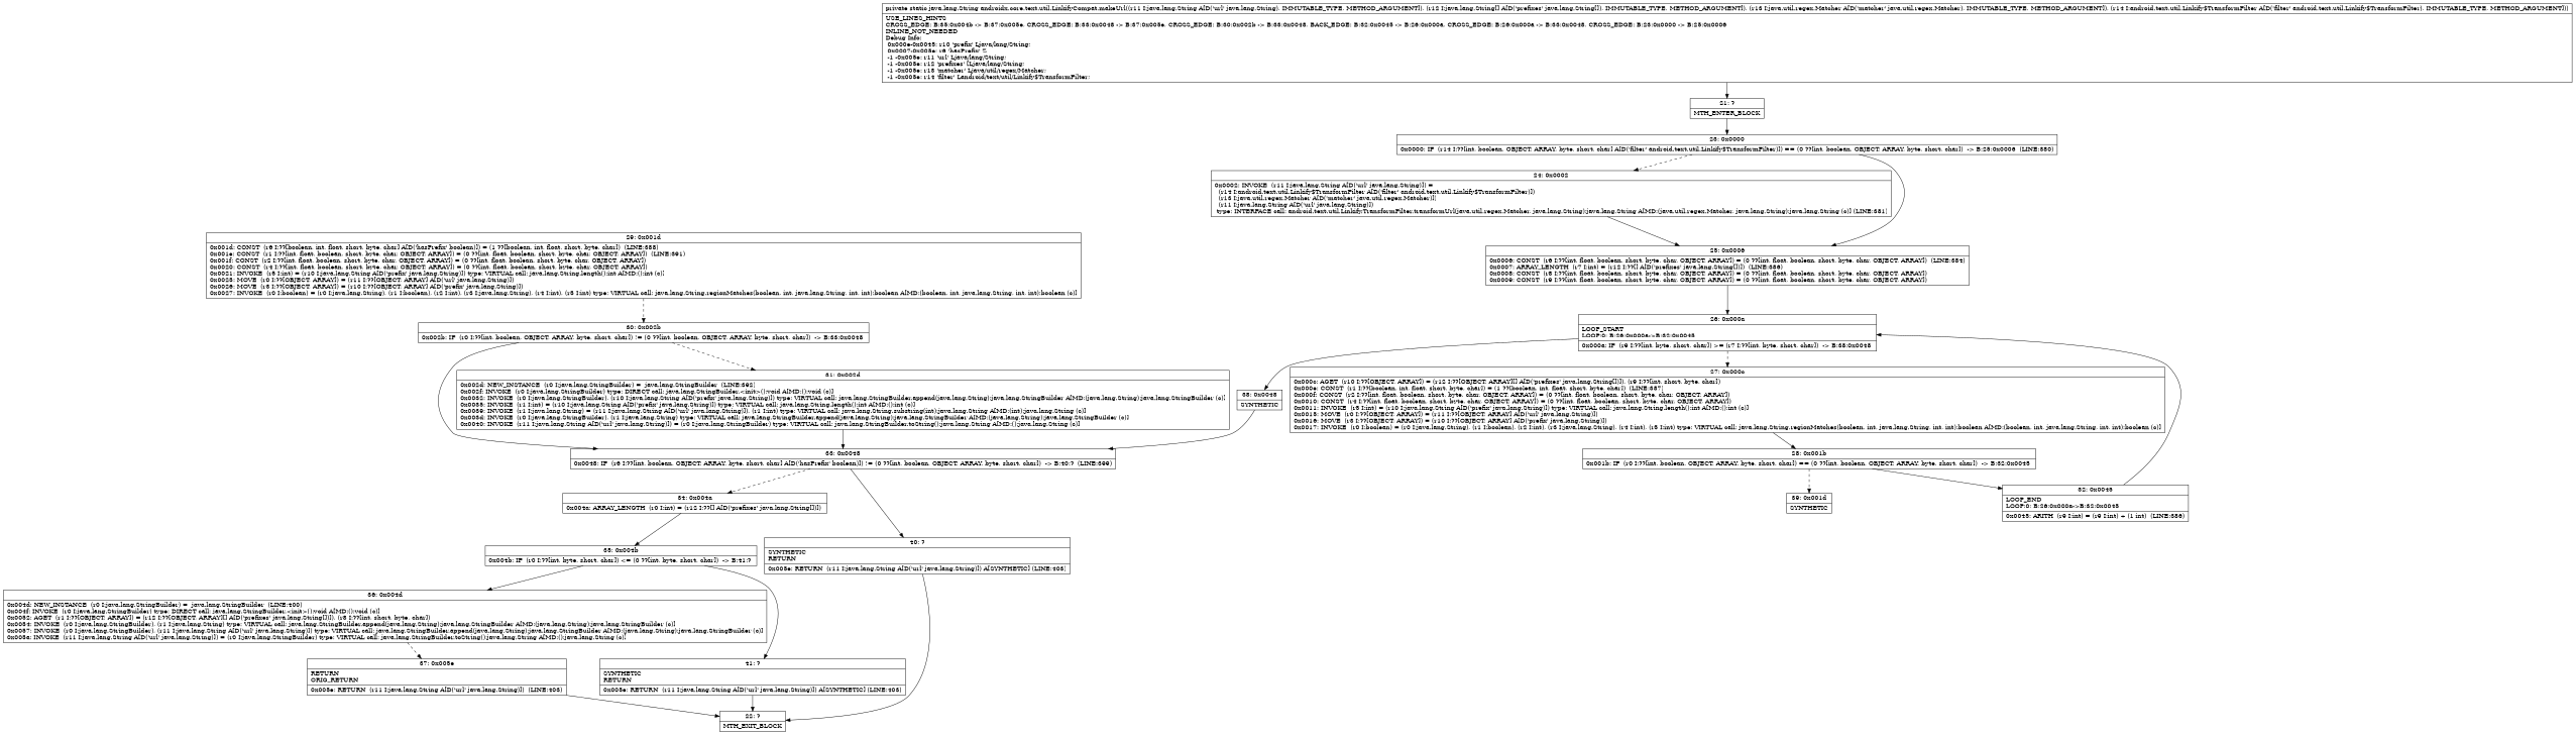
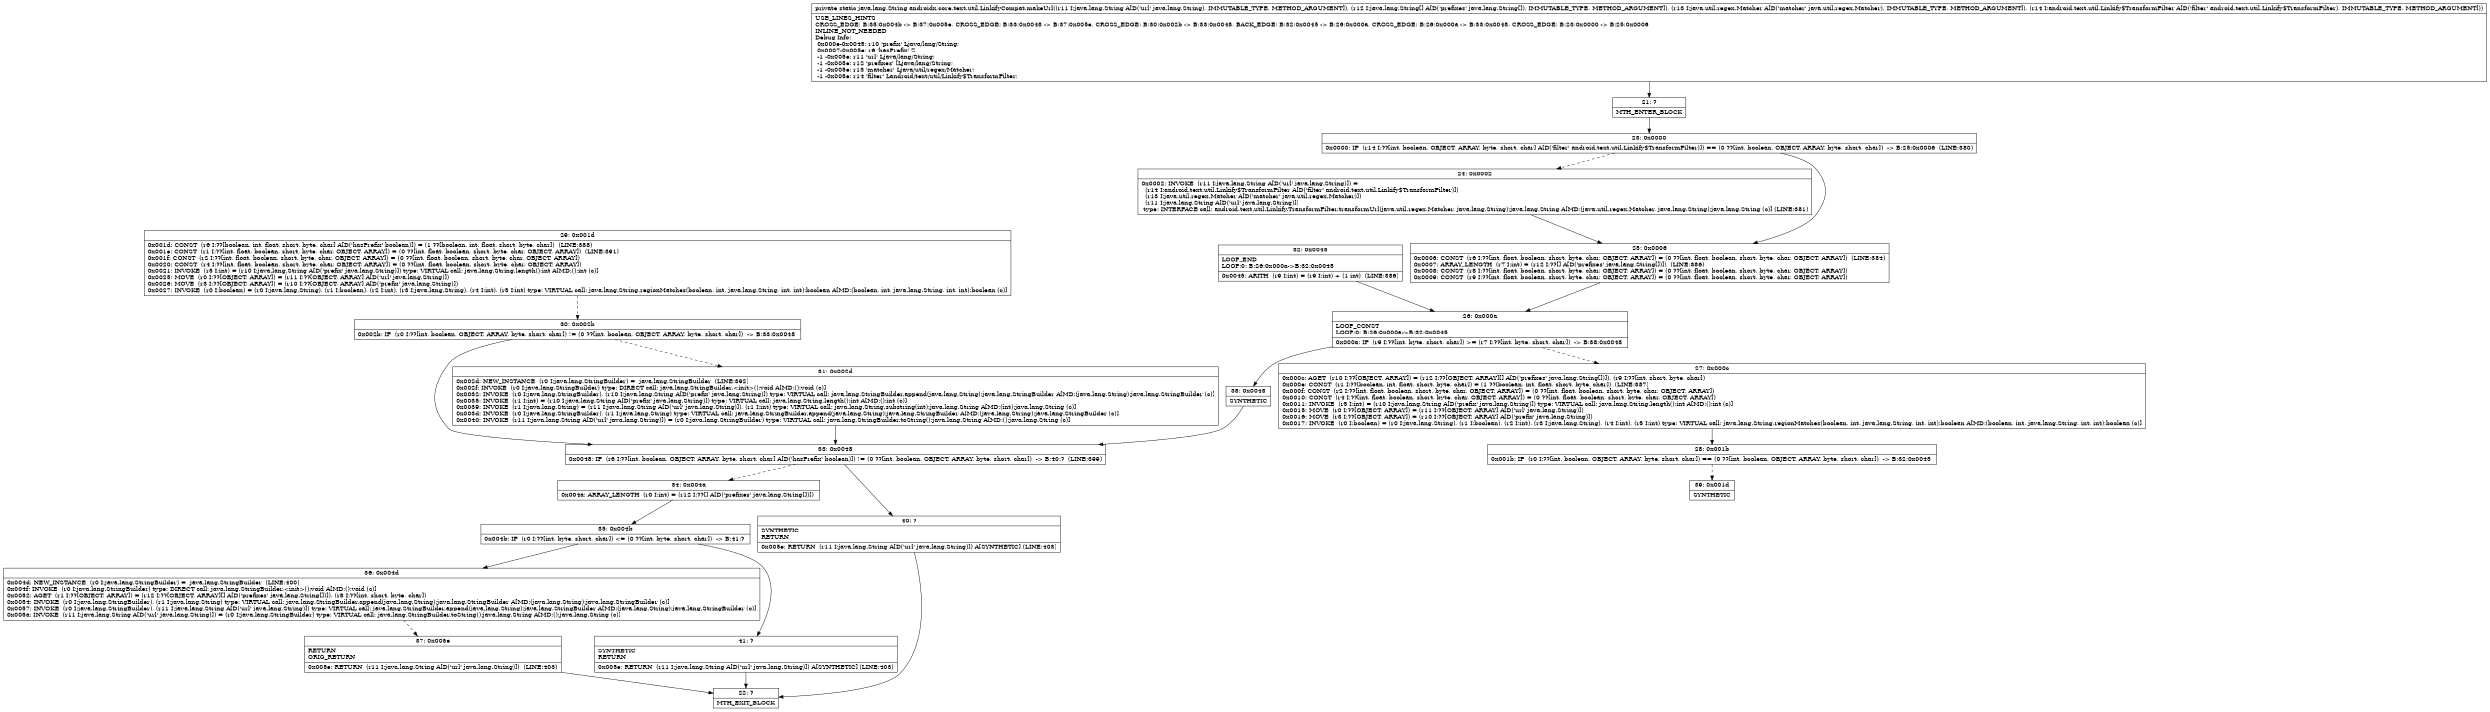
  digraph {
    node [shape=record]
    n1 [label="{21\:\ ?|MTH_ENTER_BLOCK\l}"]
    n2 [label="{23\:\ 0x0000|0x0000: IF  (r14 I:??[int, boolean, OBJECT, ARRAY, byte, short, char] A[D('filter' android.text.util.Linkify$TransformFilter)]) == (0 ??[int, boolean, OBJECT, ARRAY, byte, short, char])  \-\> B:25:0x0006  (LINE:380)\l}"]
    n3 [label="{24\:\ 0x0002|0x0002: INVOKE  (r11 I:java.lang.String A[D('url' java.lang.String)]) = \l  (r14 I:android.text.util.Linkify$TransformFilter A[D('filter' android.text.util.Linkify$TransformFilter)])\l  (r13 I:java.util.regex.Matcher A[D('matcher' java.util.regex.Matcher)])\l  (r11 I:java.lang.String A[D('url' java.lang.String)])\l type: INTERFACE call: android.text.util.Linkify.TransformFilter.transformUrl(java.util.regex.Matcher, java.lang.String):java.lang.String A[MD:(java.util.regex.Matcher, java.lang.String):java.lang.String (c)] (LINE:381)\l}"]
    n4 [label="{25\:\ 0x0006|0x0006: CONST  (r6 I:??[int, float, boolean, short, byte, char, OBJECT, ARRAY]) = (0 ??[int, float, boolean, short, byte, char, OBJECT, ARRAY])  (LINE:384)\l0x0007: ARRAY_LENGTH  (r7 I:int) = (r12 I:??[] A[D('prefixes' java.lang.String[])])  (LINE:386)\l0x0008: CONST  (r8 I:??[int, float, boolean, short, byte, char, OBJECT, ARRAY]) = (0 ??[int, float, boolean, short, byte, char, OBJECT, ARRAY]) \l0x0009: CONST  (r9 I:??[int, float, boolean, short, byte, char, OBJECT, ARRAY]) = (0 ??[int, float, boolean, short, byte, char, OBJECT, ARRAY]) \l}"]
-   n5 [label="{26\:\ 0x000a|LOOP_START\lLOOP:0: B:26:0x000a\-\>B:32:0x0045\l|0x000a: IF  (r9 I:??[int, byte, short, char]) \>= (r7 I:??[int, byte, short, char])  \-\> B:38:0x0048 \l}"]
+   n5 [label="{26\:\ 0x000a|LOOP_CONST\lLOOP:0: B:26:0x000a\-\>B:32:0x0045\l|0x000a: IF  (r9 I:??[int, byte, short, char]) \>= (r7 I:??[int, byte, short, char])  \-\> B:38:0x0048 \l}"]
    n6 [label="{27\:\ 0x000c|0x000c: AGET  (r10 I:??[OBJECT, ARRAY]) = (r12 I:??[OBJECT, ARRAY][] A[D('prefixes' java.lang.String[])]), (r9 I:??[int, short, byte, char]) \l0x000e: CONST  (r1 I:??[boolean, int, float, short, byte, char]) = (1 ??[boolean, int, float, short, byte, char])  (LINE:387)\l0x000f: CONST  (r2 I:??[int, float, boolean, short, byte, char, OBJECT, ARRAY]) = (0 ??[int, float, boolean, short, byte, char, OBJECT, ARRAY]) \l0x0010: CONST  (r4 I:??[int, float, boolean, short, byte, char, OBJECT, ARRAY]) = (0 ??[int, float, boolean, short, byte, char, OBJECT, ARRAY]) \l0x0011: INVOKE  (r5 I:int) = (r10 I:java.lang.String A[D('prefix' java.lang.String)]) type: VIRTUAL call: java.lang.String.length():int A[MD:():int (c)]\l0x0015: MOVE  (r0 I:??[OBJECT, ARRAY]) = (r11 I:??[OBJECT, ARRAY] A[D('url' java.lang.String)]) \l0x0016: MOVE  (r3 I:??[OBJECT, ARRAY]) = (r10 I:??[OBJECT, ARRAY] A[D('prefix' java.lang.String)]) \l0x0017: INVOKE  (r0 I:boolean) = (r0 I:java.lang.String), (r1 I:boolean), (r2 I:int), (r3 I:java.lang.String), (r4 I:int), (r5 I:int) type: VIRTUAL call: java.lang.String.regionMatches(boolean, int, java.lang.String, int, int):boolean A[MD:(boolean, int, java.lang.String, int, int):boolean (c)]\l}"]
    n7 [label="{38\:\ 0x0048|SYNTHETIC\l}"]
    n8 [label="{28\:\ 0x001b|0x001b: IF  (r0 I:??[int, boolean, OBJECT, ARRAY, byte, short, char]) == (0 ??[int, boolean, OBJECT, ARRAY, byte, short, char])  \-\> B:32:0x0045 \l}"]
    n9 [label="{33\:\ 0x0048|0x0048: IF  (r6 I:??[int, boolean, OBJECT, ARRAY, byte, short, char] A[D('hasPrefix' boolean)]) != (0 ??[int, boolean, OBJECT, ARRAY, byte, short, char])  \-\> B:40:?  (LINE:399)\l}"]
    n10 [label="{32\:\ 0x0045|LOOP_END\lLOOP:0: B:26:0x000a\-\>B:32:0x0045\l|0x0045: ARITH  (r9 I:int) = (r9 I:int) + (1 int)  (LINE:386)\l}"]
    n11 [label="{39\:\ 0x001d|SYNTHETIC\l}"]
    n12 [label="{29\:\ 0x001d|0x001d: CONST  (r6 I:??[boolean, int, float, short, byte, char] A[D('hasPrefix' boolean)]) = (1 ??[boolean, int, float, short, byte, char])  (LINE:388)\l0x001e: CONST  (r1 I:??[int, float, boolean, short, byte, char, OBJECT, ARRAY]) = (0 ??[int, float, boolean, short, byte, char, OBJECT, ARRAY])  (LINE:391)\l0x001f: CONST  (r2 I:??[int, float, boolean, short, byte, char, OBJECT, ARRAY]) = (0 ??[int, float, boolean, short, byte, char, OBJECT, ARRAY]) \l0x0020: CONST  (r4 I:??[int, float, boolean, short, byte, char, OBJECT, ARRAY]) = (0 ??[int, float, boolean, short, byte, char, OBJECT, ARRAY]) \l0x0021: INVOKE  (r5 I:int) = (r10 I:java.lang.String A[D('prefix' java.lang.String)]) type: VIRTUAL call: java.lang.String.length():int A[MD:():int (c)]\l0x0025: MOVE  (r0 I:??[OBJECT, ARRAY]) = (r11 I:??[OBJECT, ARRAY] A[D('url' java.lang.String)]) \l0x0026: MOVE  (r3 I:??[OBJECT, ARRAY]) = (r10 I:??[OBJECT, ARRAY] A[D('prefix' java.lang.String)]) \l0x0027: INVOKE  (r0 I:boolean) = (r0 I:java.lang.String), (r1 I:boolean), (r2 I:int), (r3 I:java.lang.String), (r4 I:int), (r5 I:int) type: VIRTUAL call: java.lang.String.regionMatches(boolean, int, java.lang.String, int, int):boolean A[MD:(boolean, int, java.lang.String, int, int):boolean (c)]\l}"]
    n13 [label="{30\:\ 0x002b|0x002b: IF  (r0 I:??[int, boolean, OBJECT, ARRAY, byte, short, char]) != (0 ??[int, boolean, OBJECT, ARRAY, byte, short, char])  \-\> B:33:0x0048 \l}"]
    n14 [label="{31\:\ 0x002d|0x002d: NEW_INSTANCE  (r0 I:java.lang.StringBuilder) =  java.lang.StringBuilder  (LINE:392)\l0x002f: INVOKE  (r0 I:java.lang.StringBuilder) type: DIRECT call: java.lang.StringBuilder.\<init\>():void A[MD:():void (c)]\l0x0032: INVOKE  (r0 I:java.lang.StringBuilder), (r10 I:java.lang.String A[D('prefix' java.lang.String)]) type: VIRTUAL call: java.lang.StringBuilder.append(java.lang.String):java.lang.StringBuilder A[MD:(java.lang.String):java.lang.StringBuilder (c)]\l0x0035: INVOKE  (r1 I:int) = (r10 I:java.lang.String A[D('prefix' java.lang.String)]) type: VIRTUAL call: java.lang.String.length():int A[MD:():int (c)]\l0x0039: INVOKE  (r1 I:java.lang.String) = (r11 I:java.lang.String A[D('url' java.lang.String)]), (r1 I:int) type: VIRTUAL call: java.lang.String.substring(int):java.lang.String A[MD:(int):java.lang.String (c)]\l0x003d: INVOKE  (r0 I:java.lang.StringBuilder), (r1 I:java.lang.String) type: VIRTUAL call: java.lang.StringBuilder.append(java.lang.String):java.lang.StringBuilder A[MD:(java.lang.String):java.lang.StringBuilder (c)]\l0x0040: INVOKE  (r11 I:java.lang.String A[D('url' java.lang.String)]) = (r0 I:java.lang.StringBuilder) type: VIRTUAL call: java.lang.StringBuilder.toString():java.lang.String A[MD:():java.lang.String (c)]\l}"]
    n15 [label="{34\:\ 0x004a|0x004a: ARRAY_LENGTH  (r0 I:int) = (r12 I:??[] A[D('prefixes' java.lang.String[])]) \l}"]
    n16 [label="{40\:\ ?|SYNTHETIC\lRETURN\l|0x005e: RETURN  (r11 I:java.lang.String A[D('url' java.lang.String)]) A[SYNTHETIC] (LINE:403)\l}"]
    n17 [label="{35\:\ 0x004b|0x004b: IF  (r0 I:??[int, byte, short, char]) \<= (0 ??[int, byte, short, char])  \-\> B:41:? \l}"]
    n18 [label="{22\:\ ?|MTH_EXIT_BLOCK\l}"]
    n19 [label="{36\:\ 0x004d|0x004d: NEW_INSTANCE  (r0 I:java.lang.StringBuilder) =  java.lang.StringBuilder  (LINE:400)\l0x004f: INVOKE  (r0 I:java.lang.StringBuilder) type: DIRECT call: java.lang.StringBuilder.\<init\>():void A[MD:():void (c)]\l0x0052: AGET  (r1 I:??[OBJECT, ARRAY]) = (r12 I:??[OBJECT, ARRAY][] A[D('prefixes' java.lang.String[])]), (r8 I:??[int, short, byte, char]) \l0x0054: INVOKE  (r0 I:java.lang.StringBuilder), (r1 I:java.lang.String) type: VIRTUAL call: java.lang.StringBuilder.append(java.lang.String):java.lang.StringBuilder A[MD:(java.lang.String):java.lang.StringBuilder (c)]\l0x0057: INVOKE  (r0 I:java.lang.StringBuilder), (r11 I:java.lang.String A[D('url' java.lang.String)]) type: VIRTUAL call: java.lang.StringBuilder.append(java.lang.String):java.lang.StringBuilder A[MD:(java.lang.String):java.lang.StringBuilder (c)]\l0x005a: INVOKE  (r11 I:java.lang.String A[D('url' java.lang.String)]) = (r0 I:java.lang.StringBuilder) type: VIRTUAL call: java.lang.StringBuilder.toString():java.lang.String A[MD:():java.lang.String (c)]\l}"]
    n20 [label="{41\:\ ?|SYNTHETIC\lRETURN\l|0x005e: RETURN  (r11 I:java.lang.String A[D('url' java.lang.String)]) A[SYNTHETIC] (LINE:403)\l}"]
    n21 [label="{37\:\ 0x005e|RETURN\lORIG_RETURN\l|0x005e: RETURN  (r11 I:java.lang.String A[D('url' java.lang.String)])  (LINE:403)\l}"]
    n22 [label="{private static java.lang.String androidx.core.text.util.LinkifyCompat.makeUrl((r11 I:java.lang.String A[D('url' java.lang.String), IMMUTABLE_TYPE, METHOD_ARGUMENT]), (r12 I:java.lang.String[] A[D('prefixes' java.lang.String[]), IMMUTABLE_TYPE, METHOD_ARGUMENT]), (r13 I:java.util.regex.Matcher A[D('matcher' java.util.regex.Matcher), IMMUTABLE_TYPE, METHOD_ARGUMENT]), (r14 I:android.text.util.Linkify$TransformFilter A[D('filter' android.text.util.Linkify$TransformFilter), IMMUTABLE_TYPE, METHOD_ARGUMENT]))  | USE_LINES_HINTS\lCROSS_EDGE: B:35:0x004b \-\> B:37:0x005e, CROSS_EDGE: B:33:0x0048 \-\> B:37:0x005e, CROSS_EDGE: B:30:0x002b \-\> B:33:0x0048, BACK_EDGE: B:32:0x0045 \-\> B:26:0x000a, CROSS_EDGE: B:26:0x000a \-\> B:33:0x0048, CROSS_EDGE: B:23:0x0000 \-\> B:25:0x0006\lINLINE_NOT_NEEDED\lDebug Info:\l  0x000e\-0x0045: r10 'prefix' Ljava\/lang\/String;\l  0x0007\-0x005e: r6 'hasPrefix' Z\l  \-1 \-0x005e: r11 'url' Ljava\/lang\/String;\l  \-1 \-0x005e: r12 'prefixes' [Ljava\/lang\/String;\l  \-1 \-0x005e: r13 'matcher' Ljava\/util\/regex\/Matcher;\l  \-1 \-0x005e: r14 'filter' Landroid\/text\/util\/Linkify$TransformFilter;\l}"]
    n1 -> n2
    n2 -> n3 [style=dashed]
    n2 -> n4
    n3 -> n4
    n4 -> n5
    n5 -> n6 [style=dashed]
    n5 -> n7
    n6 -> n8
    n7 -> n9
-   n8 -> n10
    n8 -> n11 [style=dashed]
    n9 -> n15 [style=dashed]
    n9 -> n16
    n10 -> n5
    n12 -> n13 [style=dashed]
    n13 -> n9
    n13 -> n14 [style=dashed]
    n14 -> n9
    n15 -> n17
    n16 -> n18
    n17 -> n19 [style=solid]
    n17 -> n20
    n19 -> n21 [style=dashed]
    n20 -> n18
    n21 -> n18
    n22 -> n1
  }
